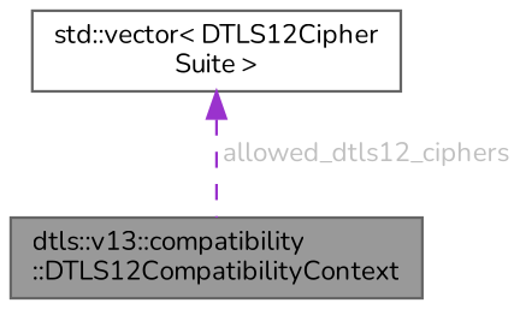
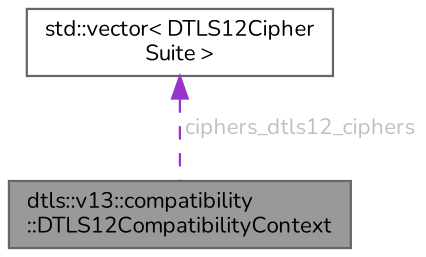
  digraph {
    fontname=Nunito
    node [color=gray40 fontname=Nunito fontsize=10 shape=box style=filled]
    n1 [fillcolor=grey60 fontcolor=black height=0.2 label="dtls::v13::compatibility\l::DTLS12CompatibilityContext" width=0.4]
    n2 [fillcolor=white height=0.2 label="std::vector\< DTLS12Cipher\lSuite \>" width=0.4]
-   n2 -> n1 [color=darkorchid3 dir=back fontcolor=grey fontname=Nunito fontsize=10 label=" allowed_dtls12_ciphers" labelfontname=Helvetica labelfontsize=10 style=dashed]
+   n2 -> n1 [color=darkorchid3 dir=back fontcolor=grey fontname=Nunito fontsize=10 label=" ciphers_dtls12_ciphers" labelfontname=Helvetica labelfontsize=10 style=dashed]
  }
